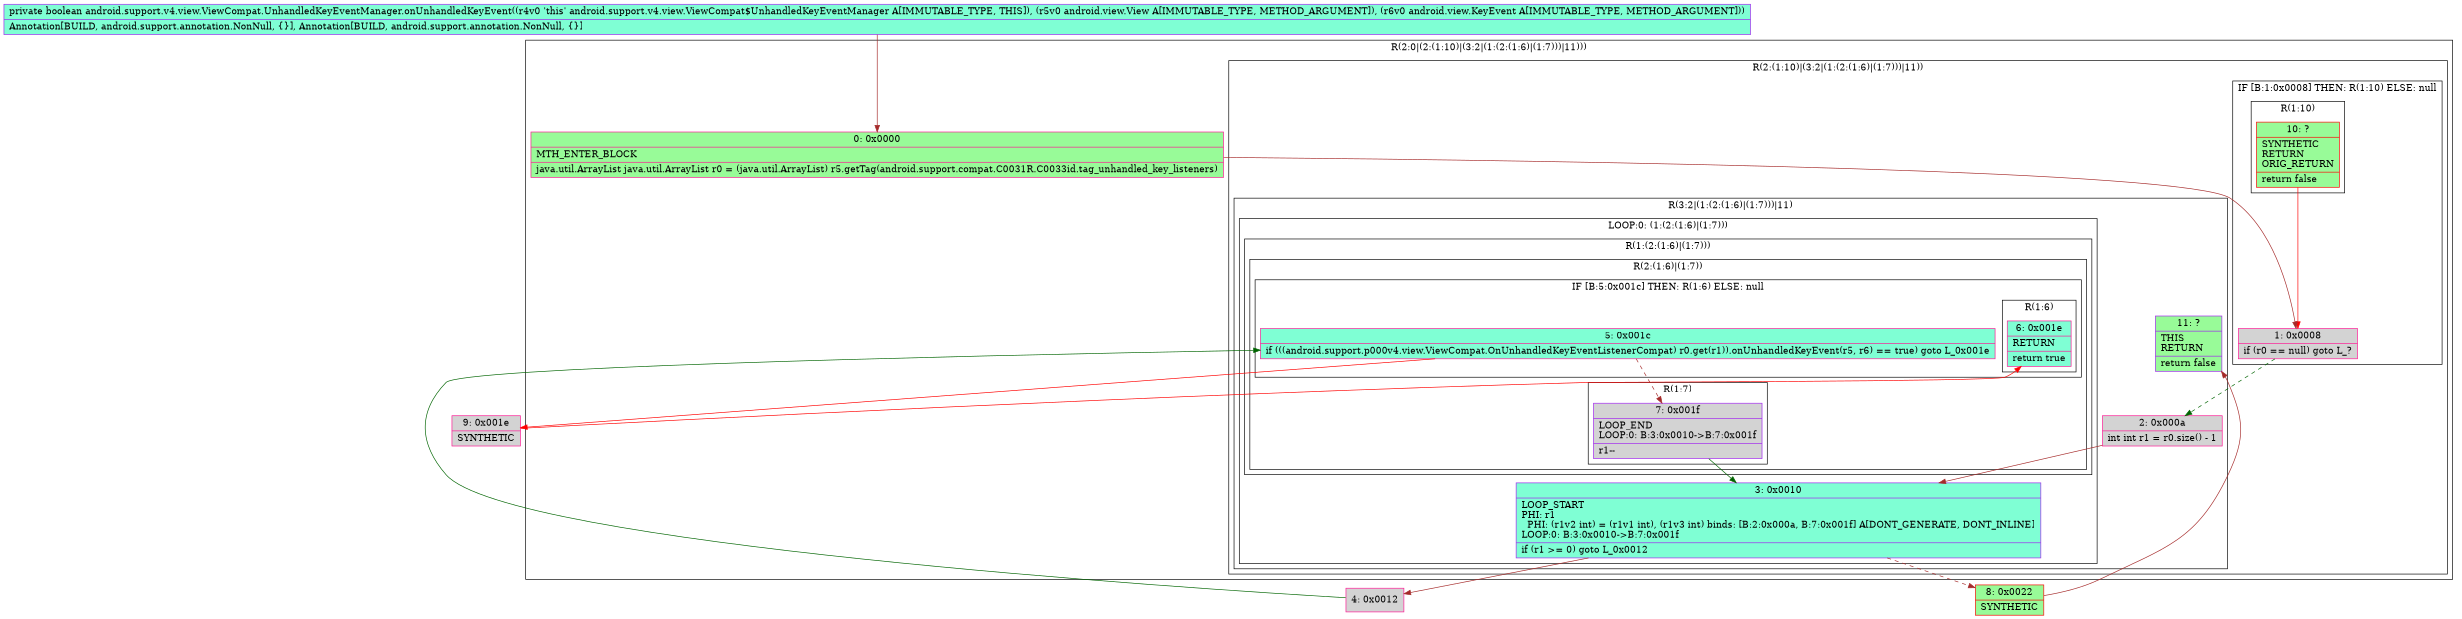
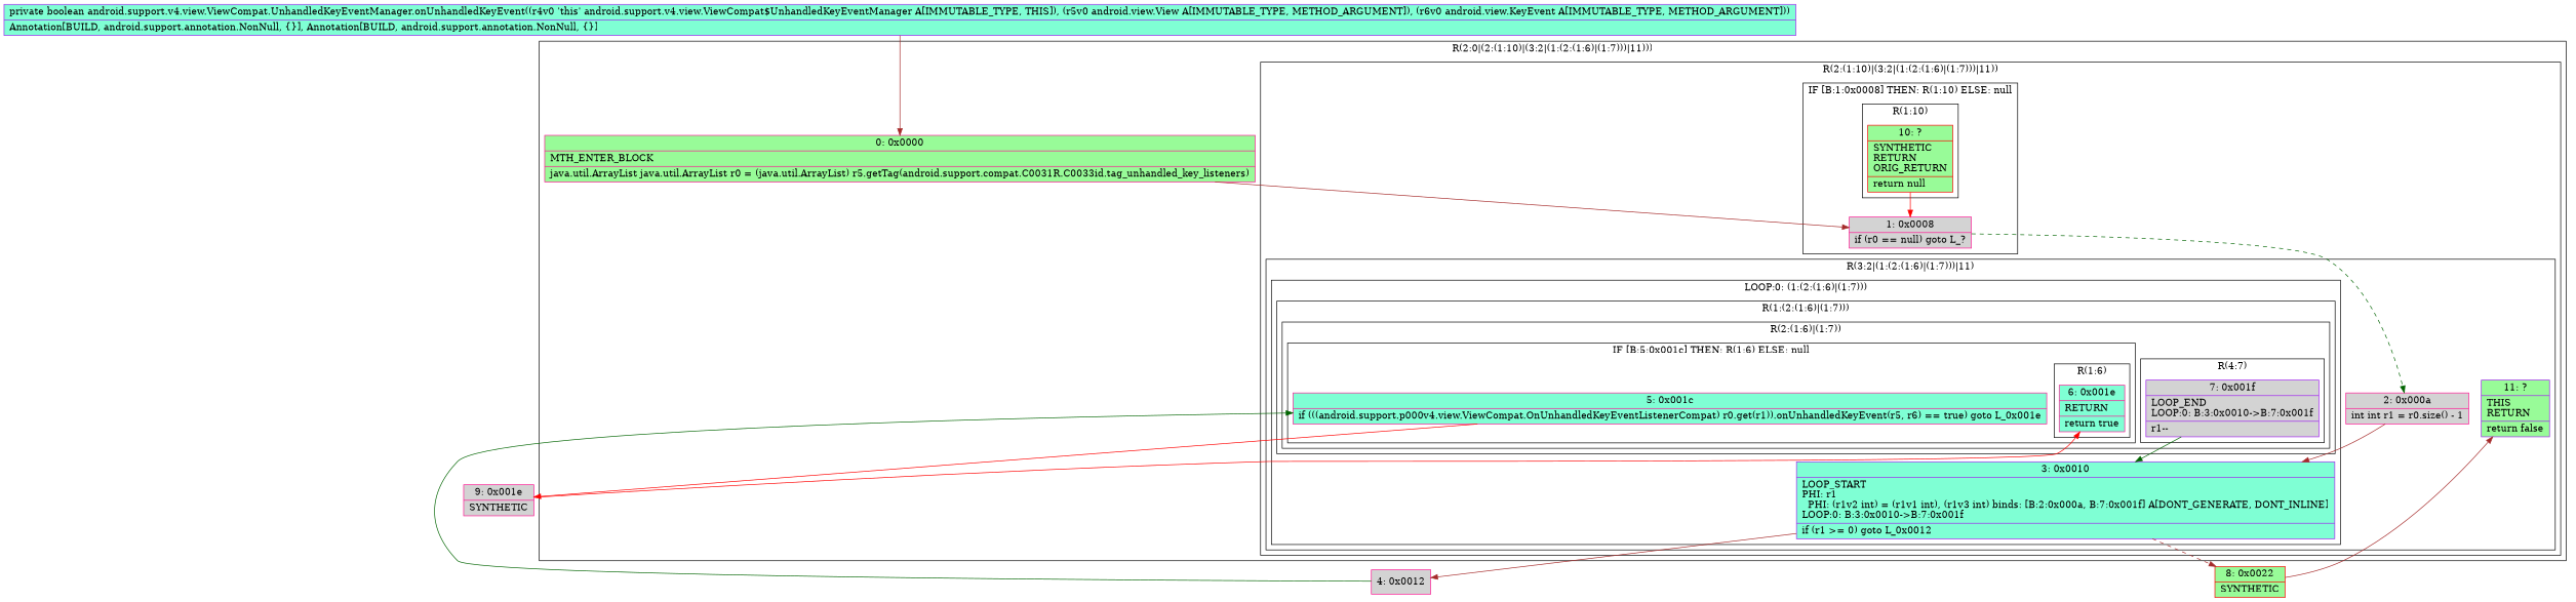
  digraph {
    node [color=deeppink fillcolor=lightgrey shape=record style=filled]
    edge [color=brown]
-   n1 [color=red fillcolor=palegreen label="{10\:\ ?|SYNTHETIC\lRETURN\lORIG_RETURN\l|return false\l}"]
+   n1 [color=red fillcolor=palegreen label="{10\:\ ?|SYNTHETIC\lRETURN\lORIG_RETURN\l|return null\l}"]
    n2 [label="{1\:\ 0x0008|if (r0 == null) goto L_?\l}"]
    n3 [fillcolor=aquamarine label="{6\:\ 0x001e|RETURN\l|return true\l}"]
    n4 [fillcolor=aquamarine label="{5\:\ 0x001c|if (((android.support.p000v4.view.ViewCompat.OnUnhandledKeyEventListenerCompat) r0.get(r1)).onUnhandledKeyEvent(r5, r6) == true) goto L_0x001e\l}"]
    n5 [color=purple label="{7\:\ 0x001f|LOOP_END\lLOOP:0: B:3:0x0010\-\>B:7:0x001f\l|r1\-\-\l}"]
    n6 [color=purple fillcolor=aquamarine label="{3\:\ 0x0010|LOOP_START\lPHI: r1 \l  PHI: (r1v2 int) = (r1v1 int), (r1v3 int) binds: [B:2:0x000a, B:7:0x001f] A[DONT_GENERATE, DONT_INLINE]\lLOOP:0: B:3:0x0010\-\>B:7:0x001f\l|if (r1 \>= 0) goto L_0x0012\l}"]
    n7 [label="{2\:\ 0x000a|int int r1 = r0.size() \- 1\l}"]
    n8 [color=purple fillcolor=palegreen label="{11\:\ ?|THIS\lRETURN\l|return false\l}"]
    n9 [fillcolor=palegreen label="{0\:\ 0x0000|MTH_ENTER_BLOCK\l|java.util.ArrayList java.util.ArrayList r0 = (java.util.ArrayList) r5.getTag(android.support.compat.C0031R.C0033id.tag_unhandled_key_listeners)\l}"]
    n10 [label="{9\:\ 0x001e|SYNTHETIC\l}"]
    n11 [label="{4\:\ 0x0012}"]
    n12 [color=red fillcolor=palegreen label="{8\:\ 0x0022|SYNTHETIC\l}"]
    n13 [color=purple fillcolor=aquamarine label="{private boolean android.support.v4.view.ViewCompat.UnhandledKeyEventManager.onUnhandledKeyEvent((r4v0 'this' android.support.v4.view.ViewCompat$UnhandledKeyEventManager A[IMMUTABLE_TYPE, THIS]), (r5v0 android.view.View A[IMMUTABLE_TYPE, METHOD_ARGUMENT]), (r6v0 android.view.KeyEvent A[IMMUTABLE_TYPE, METHOD_ARGUMENT]))  | Annotation[BUILD, android.support.annotation.NonNull, \{\}], Annotation[BUILD, android.support.annotation.NonNull, \{\}]\l}"]
    subgraph cluster_1 {
      label="R(2:0|(2:(1:10)|(3:2|(1:(2:(1:6)|(1:7)))|11)))"
      n9
      subgraph cluster_2 {
        label="R(2:(1:10)|(3:2|(1:(2:(1:6)|(1:7)))|11))"
        subgraph cluster_3 {
          label="IF [B:1:0x0008] THEN: R(1:10) ELSE: null"
          n2
          subgraph cluster_4 {
            label="R(1:10)"
            n1
          }
        }
        subgraph cluster_5 {
          label="R(3:2|(1:(2:(1:6)|(1:7)))|11)"
          n7
          n8
          subgraph cluster_6 {
            label="LOOP:0: (1:(2:(1:6)|(1:7)))"
            n6
            subgraph cluster_7 {
              label="R(1:(2:(1:6)|(1:7)))"
              subgraph cluster_8 {
                label="R(2:(1:6)|(1:7))"
                subgraph cluster_9 {
                  label="IF [B:5:0x001c] THEN: R(1:6) ELSE: null"
                  n4
                  subgraph cluster_10 {
                    label="R(1:6)"
                    n3
                  }
                }
                subgraph cluster_11 {
-                 label="R(1:7)"
+                 label="R(4:7)"
                  n5
                }
              }
            }
          }
        }
      }
    }
    n1 -> n2 [color=red]
    n2 -> n7 [color=darkgreen style=dashed]
-   n4 -> n5 [style=dashed]
    n4 -> n10 [color=red]
    n5 -> n6 [color=darkgreen]
    n6 -> n11
    n6 -> n12 [style=dashed]
    n7 -> n6
    n9 -> n2
    n10 -> n3 [color=red]
    n11 -> n4 [color=darkgreen]
    n12 -> n8
    n13 -> n9
  }
